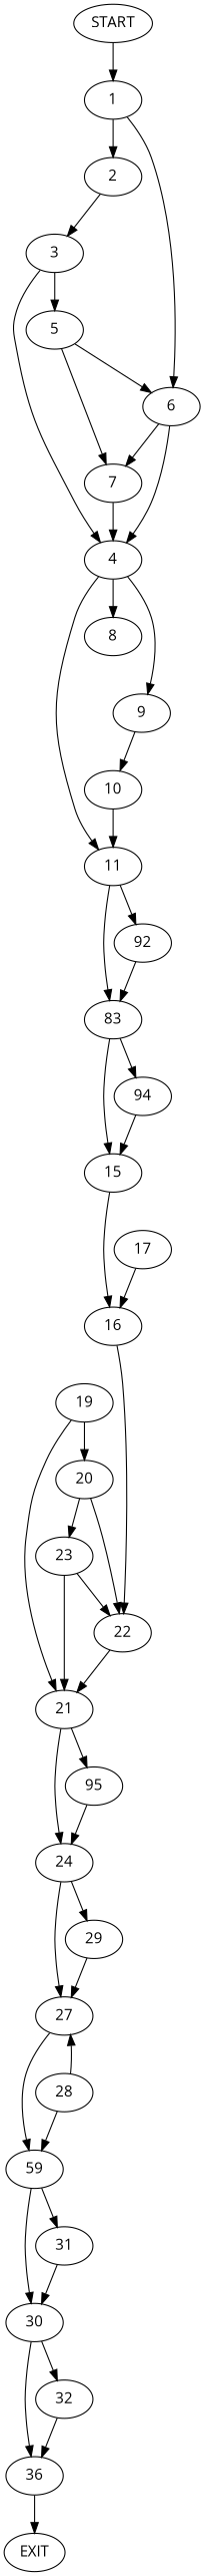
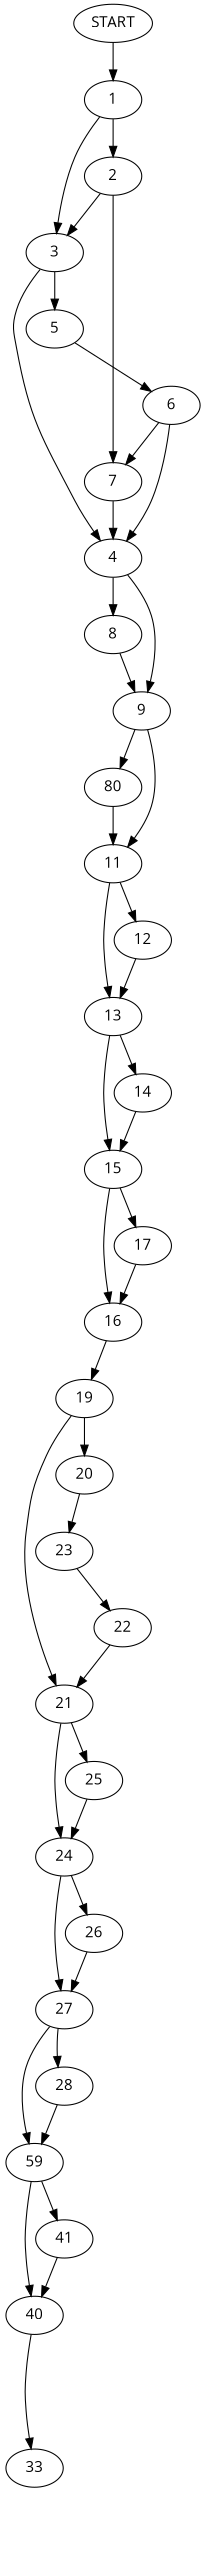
  digraph {
    fontname="Open Sans"
    node [fontname="Open Sans"]
    edge [fontname="Open Sans"]
    n1 [label=START]
    1
    2
    3
-   n5 [label=EXIT]
    4
    5
    8
    9
    6
    7
-   10
+   10 [label=80]
    11
-   12 [label=92]
-   13 [label=83]
-   14 [label=94]
+   12
+   13
+   14
    15
    16
    17
    19
    20
    21
    22
    23
    24
-   25 [label=95]
-   26 [label=29]
+   25
+   26
    27
    28
    n30 [label=59]
-   30
-   31
-   32
-   33 [label=36]
+   30 [label=40]
+   31 [label=41]
+   33
    n1 -> 1
    1 -> 2
-   1 -> 6
+   1 -> 3
    2 -> 3
    3 -> 4
    3 -> 5
    4 -> 8
    4 -> 9
    5 -> 6
-   5 -> 7
+   2 -> 7
+   8 -> 9
    9 -> 10
-   4 -> 11
+   9 -> 11
    6 -> 4
    6 -> 7
    7 -> 4
    10 -> 11
    11 -> 12
    11 -> 13
    12 -> 13
    13 -> 14
    13 -> 15
    14 -> 15
    15 -> 16
-   16 -> 22
+   15 -> 17
+   16 -> 19
    17 -> 16
    19 -> 20
    19 -> 21
-   20 -> 22
    20 -> 23
    21 -> 24
    21 -> 25
    22 -> 21
-   23 -> 21
    23 -> 22
    24 -> 26
    24 -> 27
    25 -> 24
    26 -> 27
-   28 -> 27
+   27 -> 28
    27 -> n30
    28 -> n30
    n30 -> 30
    n30 -> 31
-   30 -> 32
    30 -> 33
    31 -> 30
-   32 -> 33
-   33 -> n5
  }
